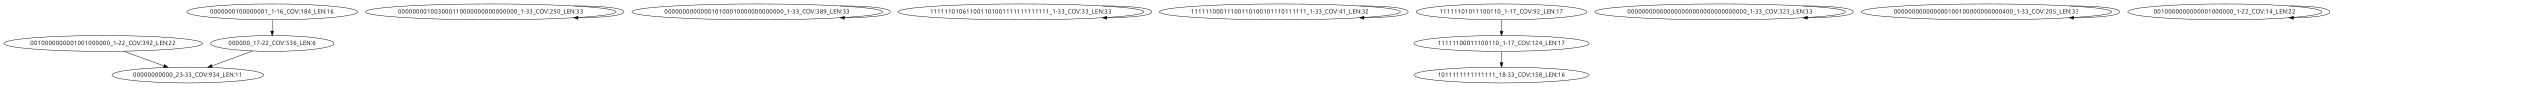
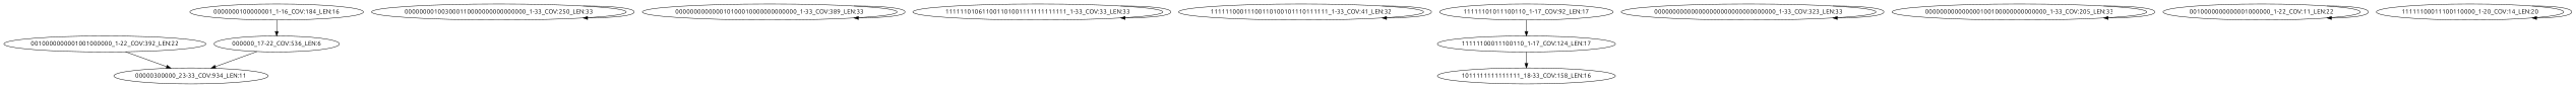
  digraph {
    fontname=Ubuntu
    node [fontname=Ubuntu]
    edge [fontname=Ubuntu]
    "000000_17-22_COV:536_LEN:6"
-   "00000000000_23-33_COV:934_LEN:11"
+   "00000000000_23-33_COV:934_LEN:11" [label="00000300000_23-33_COV:934_LEN:11"]
    n3 [label="000000001003000110000000000000000_1-33_COV:250_LEN:33"]
    "000000000000010100010000000000000_1-33_COV:389_LEN:33"
    n5 [label="111111010611001101001111111111111_1-33_COV:33_LEN:33"]
    "11111100011100110100101110111111_1-33_COV:41_LEN:32"
    "11111101011100110_1-17_COV:92_LEN:17"
    "11111100011100110_1-17_COV:124_LEN:17"
    "000000000000000000000000000000000_1-33_COV:323_LEN:33"
    "0000000100000001_1-16_COV:184_LEN:16"
    "1011111111111111_18-33_COV:158_LEN:16"
-   "000000000000000100100000000000000_1-33_COV:205_LEN:33" [label="000000000000000100100000000000400_1-33_COV:205_LEN:33"]
-   "0010000000000001000000_1-22_COV:14_LEN:22"
+   "000000000000000100100000000000000_1-33_COV:205_LEN:33"
+   "0010000000000001000000_1-22_COV:14_LEN:22" [label="0010000000000001000000_1-22_COV:11_LEN:22"]
+   "11111100011100110000_1-20_COV:14_LEN:20"
    "0010000000001001000000_1-22_COV:392_LEN:22"
    "000000_17-22_COV:536_LEN:6" -> "00000000000_23-33_COV:934_LEN:11"
    n3 -> n3
    "000000000000010100010000000000000_1-33_COV:389_LEN:33" -> "000000000000010100010000000000000_1-33_COV:389_LEN:33"
    n5 -> n5
    "11111100011100110100101110111111_1-33_COV:41_LEN:32" -> "11111100011100110100101110111111_1-33_COV:41_LEN:32"
    "11111101011100110_1-17_COV:92_LEN:17" -> "11111100011100110_1-17_COV:124_LEN:17"
    "11111100011100110_1-17_COV:124_LEN:17" -> "1011111111111111_18-33_COV:158_LEN:16"
    "000000000000000000000000000000000_1-33_COV:323_LEN:33" -> "000000000000000000000000000000000_1-33_COV:323_LEN:33"
    "0000000100000001_1-16_COV:184_LEN:16" -> "000000_17-22_COV:536_LEN:6"
    "000000000000000100100000000000000_1-33_COV:205_LEN:33" -> "000000000000000100100000000000000_1-33_COV:205_LEN:33"
    "0010000000000001000000_1-22_COV:14_LEN:22" -> "0010000000000001000000_1-22_COV:14_LEN:22"
+   "11111100011100110000_1-20_COV:14_LEN:20" -> "11111100011100110000_1-20_COV:14_LEN:20"
    "0010000000001001000000_1-22_COV:392_LEN:22" -> "00000000000_23-33_COV:934_LEN:11"
  }
